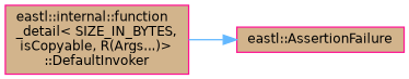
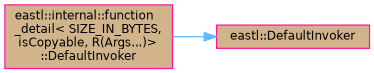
  digraph {
    rankdir=LR
    node [color=deeppink fillcolor=tan fontname=Helvetica fontsize=10 shape=box style=filled]
    n1 [fontcolor=black height=0.2 label="eastl::internal::function\l_detail\< SIZE_IN_BYTES,\l isCopyable, R(Args...)\>\l::DefaultInvoker" width=0.4]
-   n2 [height=0.2 label="eastl::AssertionFailure" width=0.4]
+   n2 [height=0.2 label="eastl::DefaultInvoker" width=0.4]
    n1 -> n2 [color=steelblue1 fontname=Helvetica fontsize=10 labelfontname=Helvetica labelfontsize=10 style=solid]
  }
